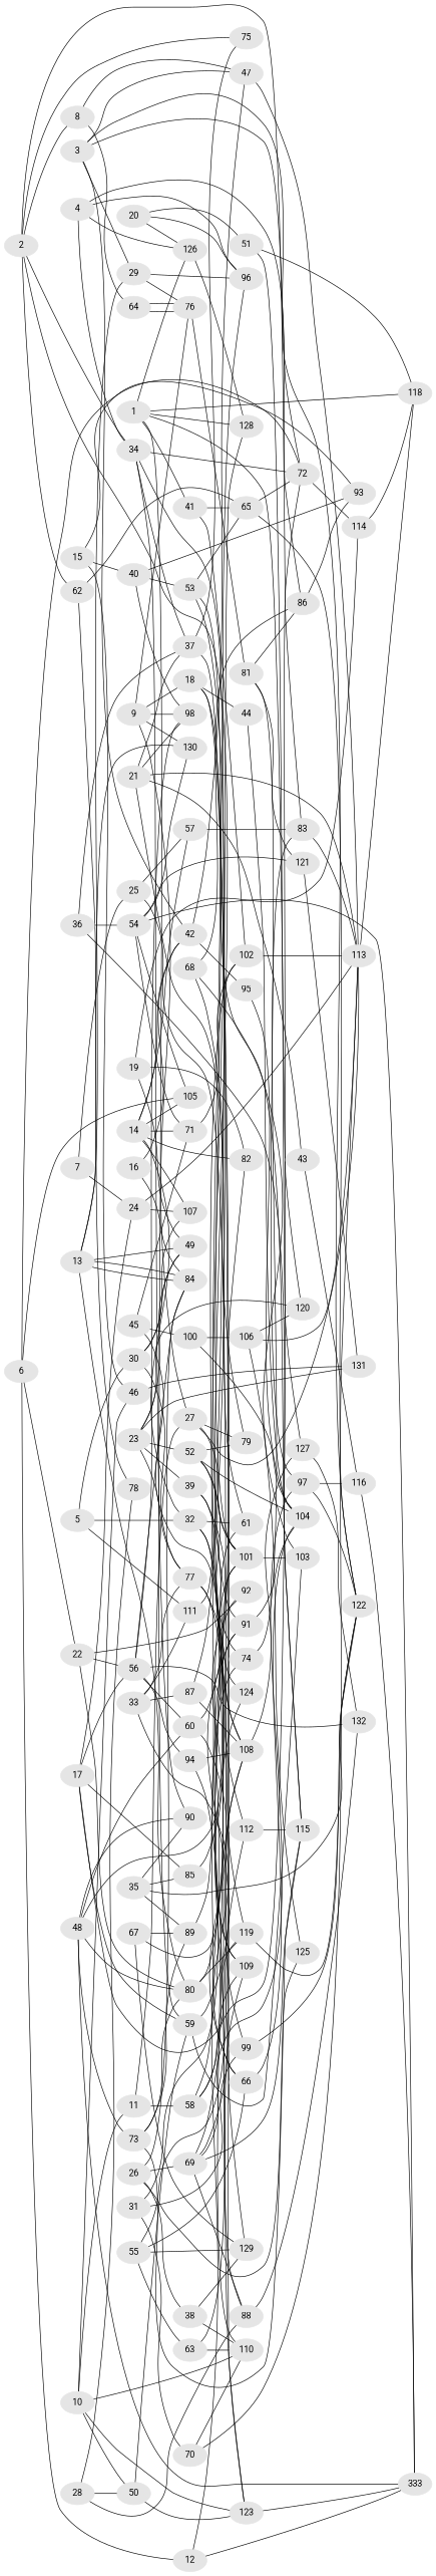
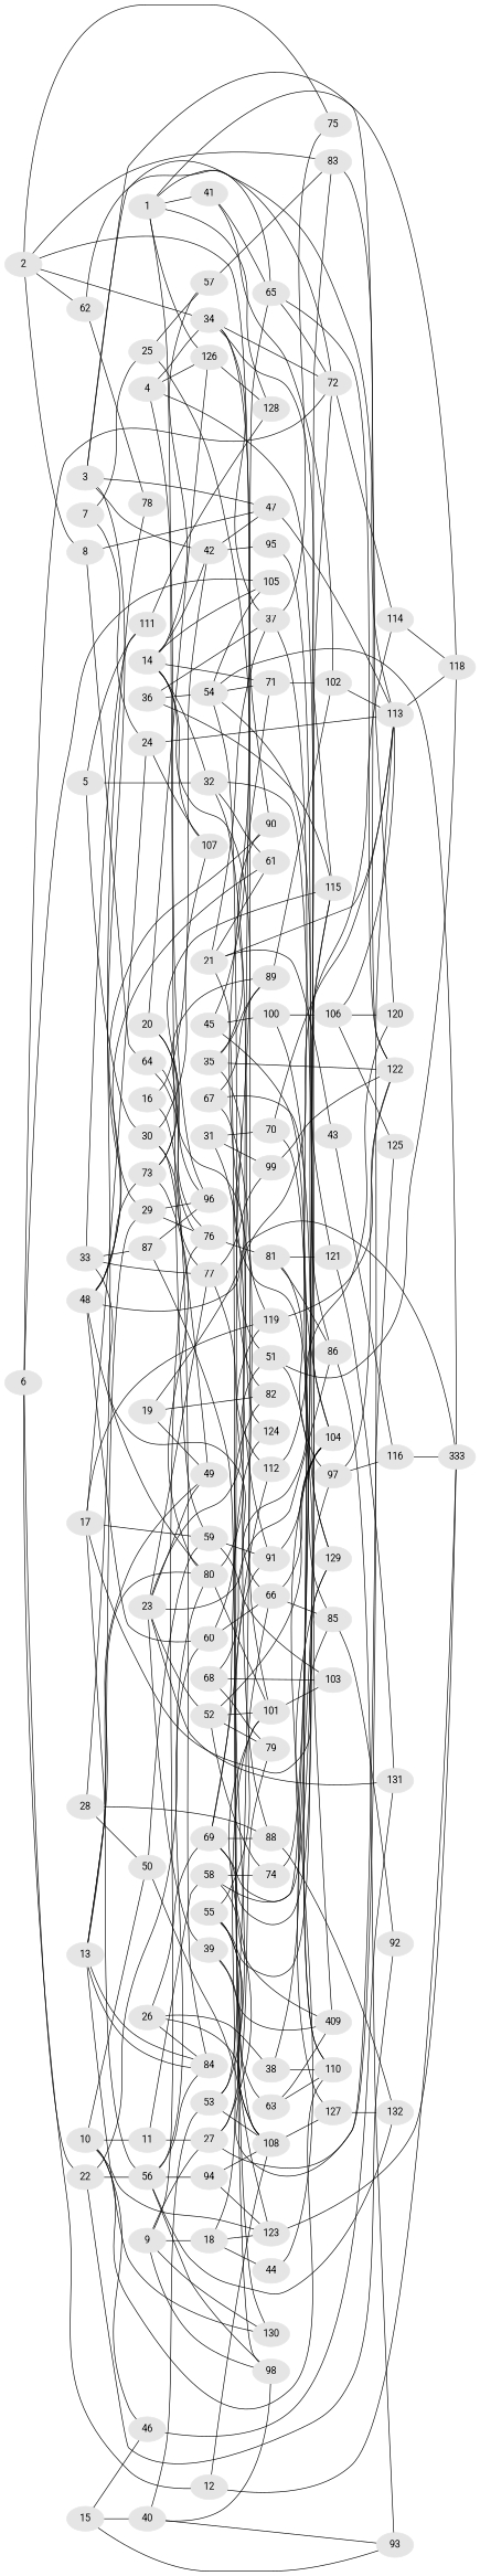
  graph {
    fontname=Roboto
    rankdir=LR
    node [color=gray90 fontname=Roboto style=filled]
    edge [fontname=Roboto]
    1
    41
    59
    118
    126
    128
    120
    65
    102
    91
    103
    2
    8
    34
    62
    75
    83
    124
    47
    64
    72
    37
    90
    115
    78
    113
    3
    29
    42
    122
    96
    76
    95
    114
    4
    86
    93
    5
    32
    111
    30
    61
    88
-   109
+   109 [label=409]
    6
    12
    22
    105
    108
    n50 [label=333]
    80
    56
    92
    7
    24
    25
    107
    57
    119
    9
    18
    27
    98
    130
    123
    44
    101
    79
    81
    10
    11
    46
    50
    110
    58
    131
    74
    127
    13
    49
    84
    14
    71
    82
    15
    40
    53
    16
    17
    85
    60
    94
    132
    104
    19
    20
    51
    21
    43
    129
    116
    23
    39
    52
    77
    99
    112
    26
    38
    69
    125
    97
    28
    31
    70
    33
    66
    87
    35
    89
    36
    54
    121
    45
    100
    106
    48
    73
    55
    63
    67
    68
    1 -- 41
    1 -- 59
    1 -- 118
    1 -- 126
    1 -- 128
    1 -- 120
    41 -- 65
    41 -- 102
    59 -- 91
    59 -- 103
    126 -- 128
    65 -- 72
    65 -- 122
    102 -- 113
    91 -- 104
    2 -- 8
    2 -- 34
    2 -- 62
    2 -- 75
    2 -- 83
    2 -- 124
    8 -- 47
    8 -- 64
    34 -- 72
    34 -- 37
    34 -- 90
    34 -- 115
    62 -- 65
    62 -- 78
    83 -- 113
    47 -- 113
    64 -- 76
    64 -- 76
    72 -- 114
    37 -- 75
    37 -- 129
    113 -- 118
    3 -- 47
    3 -- 72
    3 -- 29
    3 -- 42
    3 -- 122
    29 -- 96
    29 -- 76
    42 -- 47
    42 -- 95
    76 -- 81
    95 -- 104
    114 -- 118
    4 -- 126
    4 -- 34
    4 -- 96
    4 -- 86
    86 -- 93
    5 -- 32
    5 -- 111
    5 -- 30
    32 -- 61
    32 -- 88
    32 -- 109
    111 -- 128
    30 -- 107
    30 -- 49
    30 -- 77
    88 -- 132
    6 -- 72
    6 -- 12
    6 -- 22
    6 -- 105
    12 -- 108
    12 -- n50
    22 -- 80
    22 -- 56
    22 -- 92
    108 -- 127
    80 -- 119
    80 -- 101
    56 -- 98
    56 -- 84
    56 -- 60
    56 -- 94
    56 -- 132
    7 -- 24
    7 -- 25
    24 -- 113
    24 -- 107
    25 -- 57
    25 -- 119
    57 -- 83
    119 -- 122
    9 -- 76
    9 -- 18
    9 -- 27
    9 -- 98
    9 -- 130
    18 -- 123
    18 -- 44
    18 -- 101
    27 -- 113
    27 -- 101
    27 -- 79
    123 -- n50
    44 -- 104
    101 -- 103
    81 -- 86
    81 -- 97
    81 -- 121
    10 -- 123
    10 -- 11
    10 -- 46
    10 -- 50
    10 -- 110
    11 -- 27
    11 -- 58
    46 -- 131
    50 -- 59
    50 -- 123
    58 -- 72
    58 -- 109
    58 -- 74
    74 -- 83
    127 -- 132
    13 -- 29
    13 -- 80
    13 -- 130
    13 -- 49
    13 -- 84
    13 -- 84
    14 -- 42
    14 -- 32
    14 -- 105
    14 -- 107
    14 -- 57
    14 -- 71
    14 -- 82
    71 -- 102
    15 -- 93
    15 -- 46
    15 -- 40
    40 -- 93
    40 -- 98
    40 -- 53
    53 -- 65
    53 -- 91
    53 -- 108
    16 -- 42
    16 -- 84
    17 -- 59
    17 -- 56
    17 -- 24
    17 -- 119
    17 -- 85
    85 -- 92
    60 -- 82
    60 -- 66
    94 -- 108
    94 -- 123
    19 -- 114
    19 -- 49
    19 -- 82
    20 -- 126
    20 -- 96
    20 -- 51
    51 -- 118
    51 -- 127
    21 -- 37
    21 -- 113
    21 -- 61
    21 -- 98
    21 -- 43
    43 -- 116
    116 -- n50
    23 -- 120
    23 -- 131
    23 -- 49
+   23 -- 51
    23 -- 39
    23 -- 52
    23 -- 77
    39 -- 109
    39 -- 108
    52 -- 101
    52 -- 79
    52 -- 74
    52 -- 104
    77 -- 99
    77 -- 112
    99 -- 122
    112 -- 115
    26 -- 84
    26 -- 38
    26 -- 69
    26 -- 125
    38 -- 110
    38 -- 129
    69 -- 124
    69 -- 115
    69 -- 88
    69 -- 112
    69 -- 97
    97 -- 122
    97 -- 116
    28 -- 78
    28 -- 88
    28 -- 50
    31 -- 91
    31 -- 99
    31 -- 70
    70 -- 113
    70 -- 110
    33 -- 111
    33 -- 77
    33 -- 66
    33 -- 87
+   66 -- 85
    66 -- 104
    87 -- 96
    87 -- 108
    35 -- 90
    35 -- 122
    35 -- 85
    35 -- 89
    89 -- 102
    36 -- 37
    36 -- 115
    36 -- 54
    54 -- 105
    54 -- n50
    54 -- 130
    54 -- 71
    54 -- 121
    121 -- 131
    45 -- 110
    45 -- 71
    45 -- 100
    100 -- 104
    100 -- 106
    106 -- 120
    106 -- 113
    106 -- 125
    48 -- 90
    48 -- 61
    48 -- n50
    48 -- 80
    48 -- 60
    48 -- 73
    73 -- 115
    73 -- 80
    73 -- 89
    55 -- 108
    55 -- 129
    55 -- 66
    55 -- 63
    63 -- 109
    63 -- 110
    67 -- 101
    67 -- 129
    67 -- 89
    68 -- 103
    68 -- 86
    68 -- 79
  }
